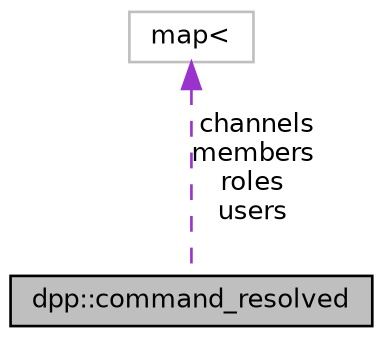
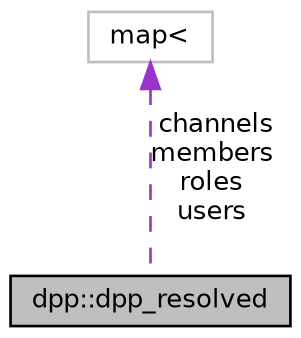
  digraph {
    node [fontname=Helvetica fontsize=10 shape=record]
-   n1 [color=black fillcolor=grey75 fontcolor=black height=0.2 label="dpp::command_resolved" style=filled width=0.4]
+   n1 [color=black fillcolor=grey75 fontcolor=black height=0.2 label="dpp::dpp_resolved" style=filled width=0.4]
    n2 [color=grey75 height=0.2 label="map\<" width=0.4]
    n2 -> n1 [color=darkorchid3 dir=back fontname=Helvetica fontsize=10 label=" channels\nmembers\nroles\nusers" labelfontname=Helvetica labelfontsize=10 style=dashed]
  }
